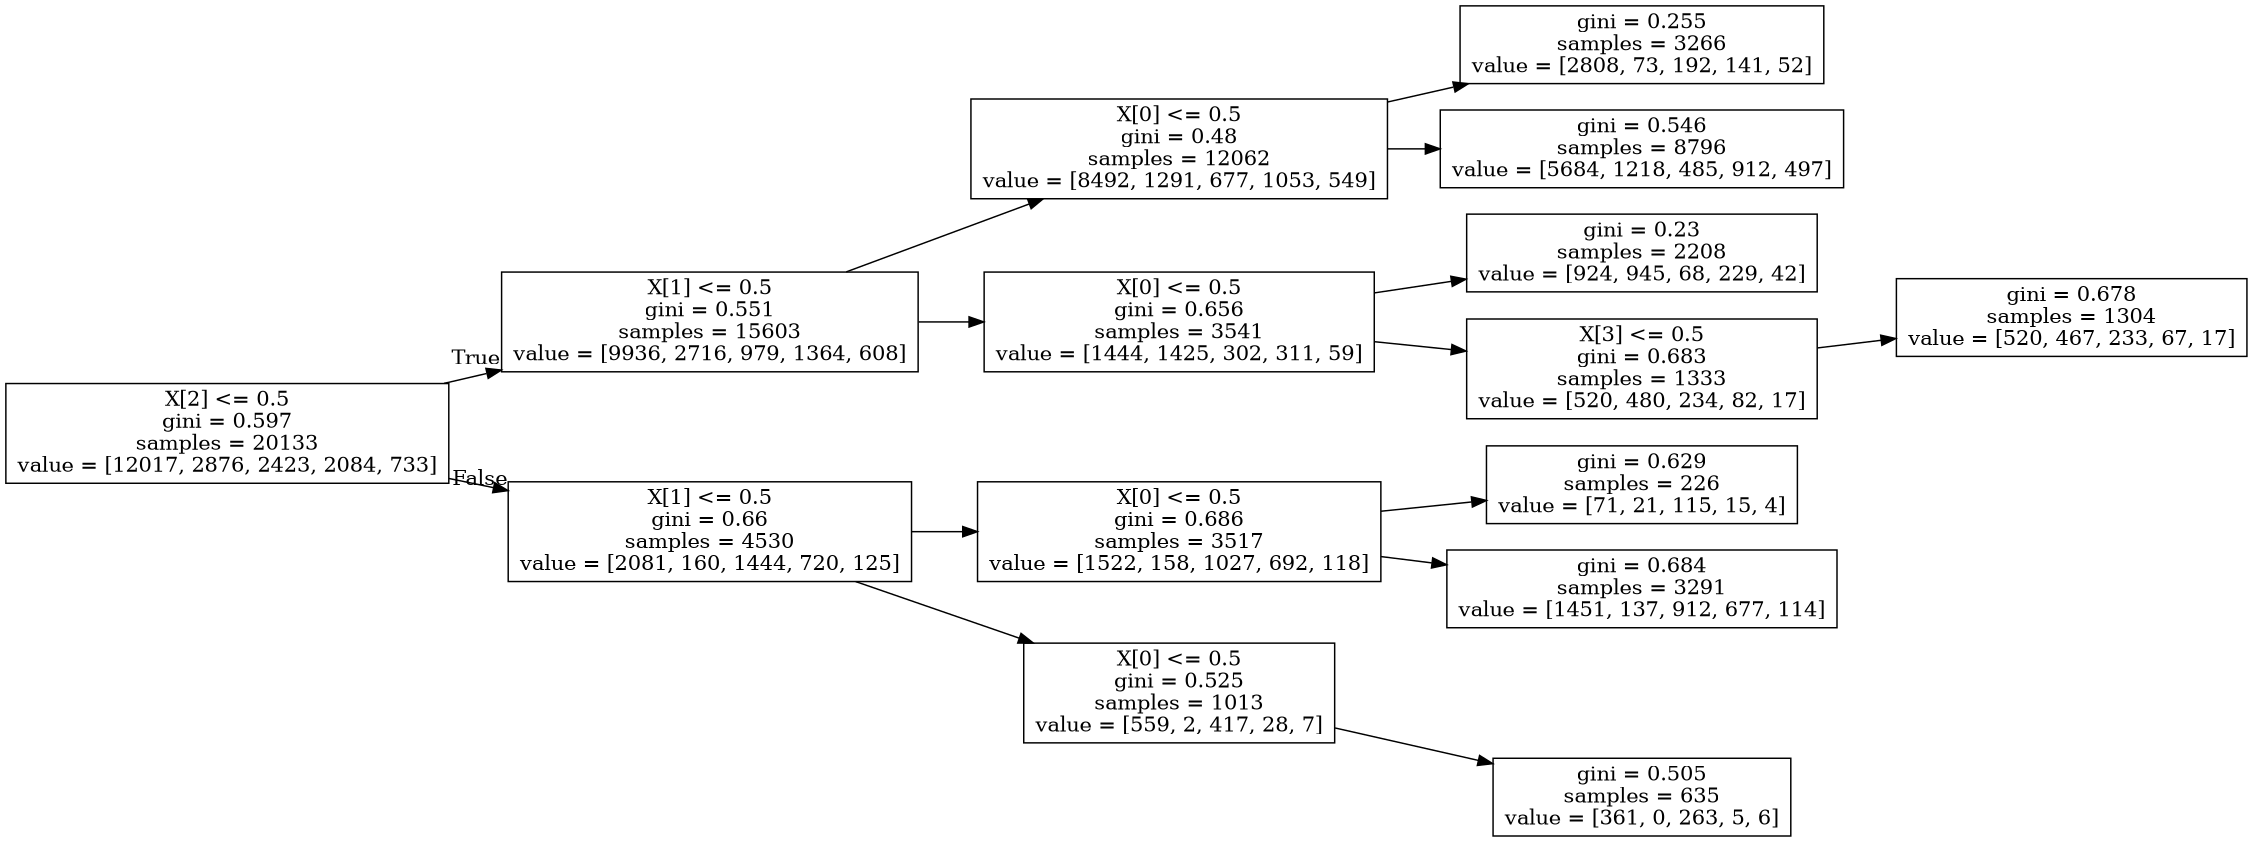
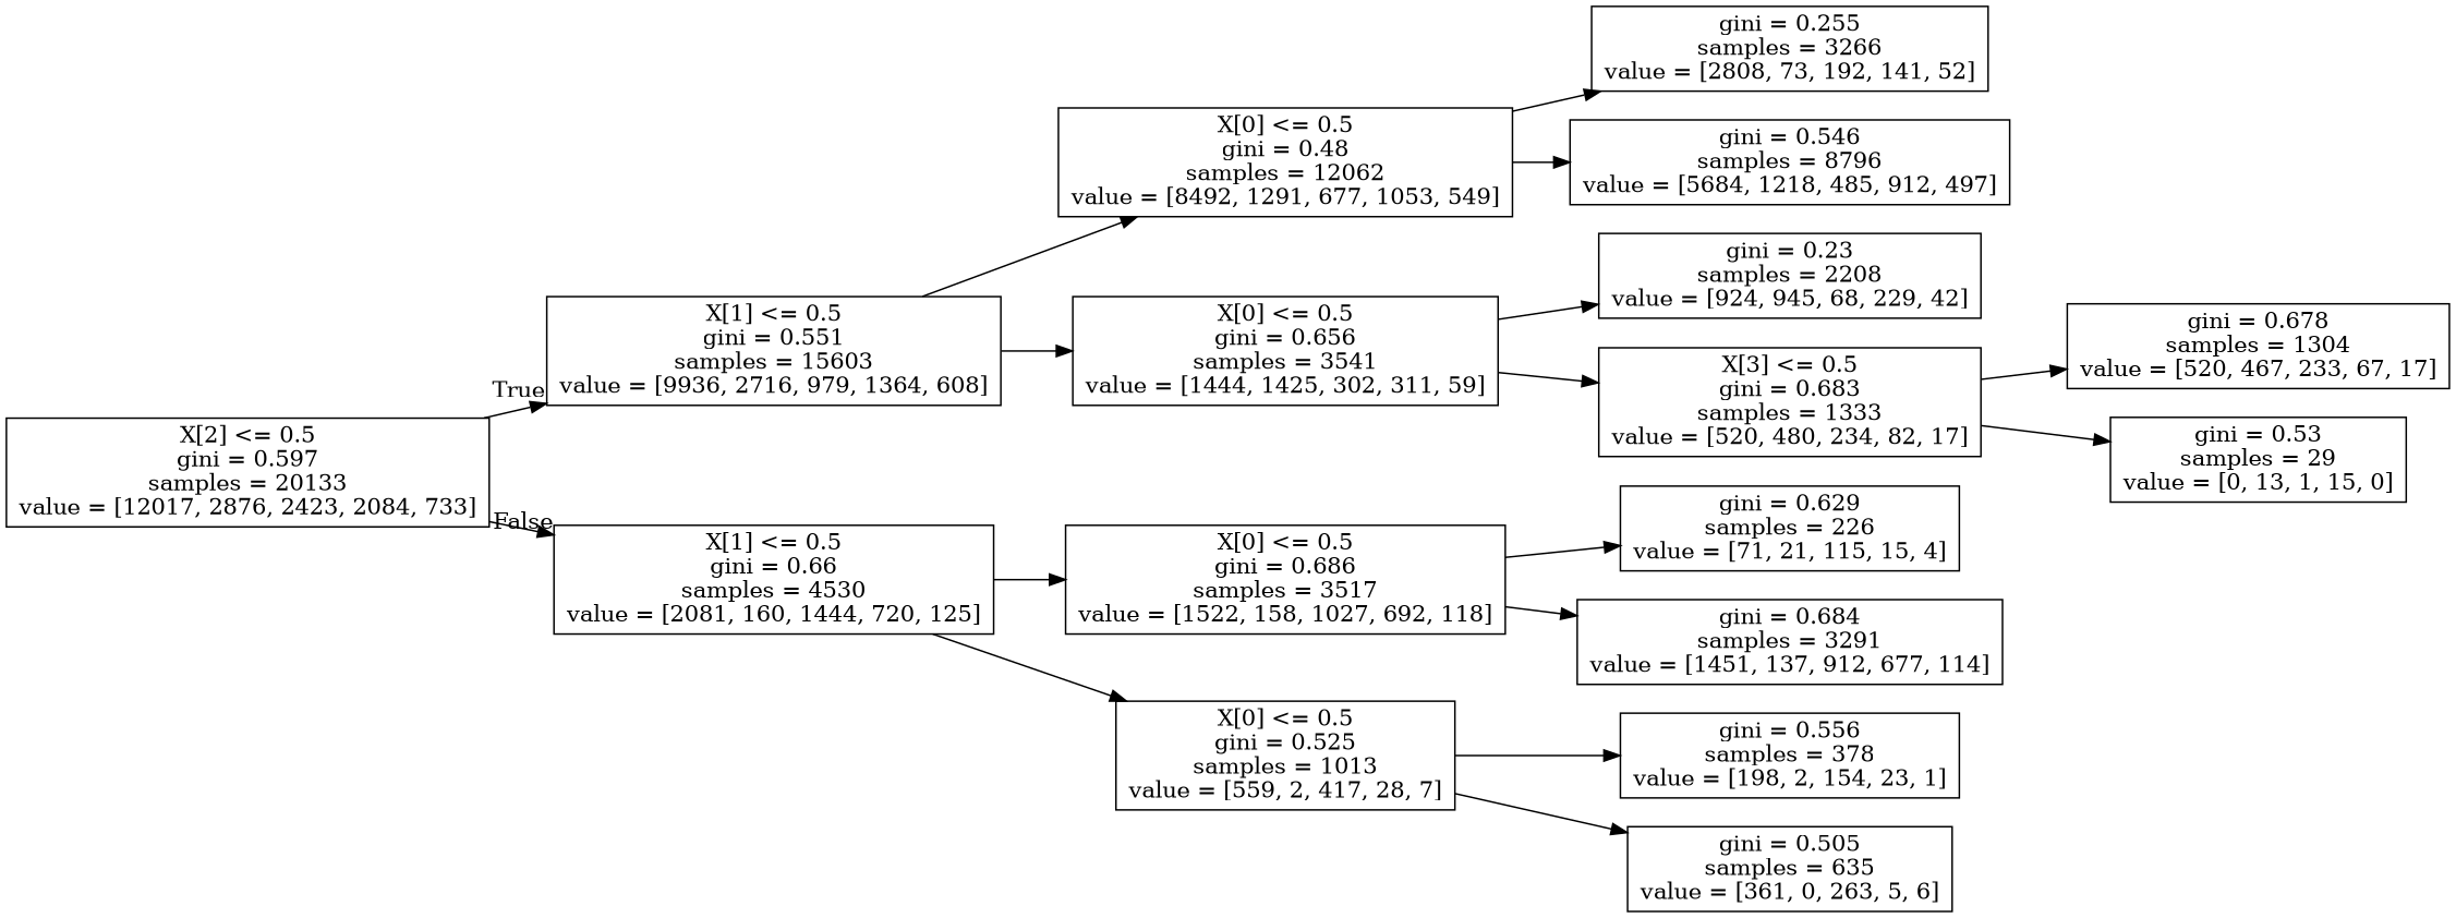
  digraph {
    rankdir=LR
    node [shape=box]
    n1 [label="X[2] <= 0.5\ngini = 0.597\nsamples = 20133\nvalue = [12017, 2876, 2423, 2084, 733]"]
    n2 [label="X[1] <= 0.5\ngini = 0.551\nsamples = 15603\nvalue = [9936, 2716, 979, 1364, 608]"]
    n3 [label="X[1] <= 0.5\ngini = 0.66\nsamples = 4530\nvalue = [2081, 160, 1444, 720, 125]"]
    n4 [label="X[0] <= 0.5\ngini = 0.48\nsamples = 12062\nvalue = [8492, 1291, 677, 1053, 549]"]
    n5 [label="X[0] <= 0.5\ngini = 0.656\nsamples = 3541\nvalue = [1444, 1425, 302, 311, 59]"]
    n6 [label="X[0] <= 0.5\ngini = 0.686\nsamples = 3517\nvalue = [1522, 158, 1027, 692, 118]"]
    n7 [label="X[0] <= 0.5\ngini = 0.525\nsamples = 1013\nvalue = [559, 2, 417, 28, 7]"]
    n8 [label="gini = 0.255\nsamples = 3266\nvalue = [2808, 73, 192, 141, 52]"]
    n9 [label="gini = 0.546\nsamples = 8796\nvalue = [5684, 1218, 485, 912, 497]"]
    n10 [label="gini = 0.23\nsamples = 2208\nvalue = [924, 945, 68, 229, 42]"]
    n11 [label="X[3] <= 0.5\ngini = 0.683\nsamples = 1333\nvalue = [520, 480, 234, 82, 17]"]
    n12 [label="gini = 0.678\nsamples = 1304\nvalue = [520, 467, 233, 67, 17]"]
+   n13 [label="gini = 0.53\nsamples = 29\nvalue = [0, 13, 1, 15, 0]"]
    n14 [label="gini = 0.629\nsamples = 226\nvalue = [71, 21, 115, 15, 4]"]
    n15 [label="gini = 0.684\nsamples = 3291\nvalue = [1451, 137, 912, 677, 114]"]
+   n16 [label="gini = 0.556\nsamples = 378\nvalue = [198, 2, 154, 23, 1]"]
    n17 [label="gini = 0.505\nsamples = 635\nvalue = [361, 0, 263, 5, 6]"]
    n1 -> n2 [headlabel=True labelangle=45 labeldistance=2.5]
    n1 -> n3 [headlabel=False labelangle=-45 labeldistance=2.5]
    n2 -> n4
    n2 -> n5
    n3 -> n6
    n3 -> n7
    n4 -> n8
    n4 -> n9
    n5 -> n10
    n5 -> n11
    n6 -> n14
    n6 -> n15
+   n7 -> n16
    n7 -> n17
    n11 -> n12
+   n11 -> n13
  }
